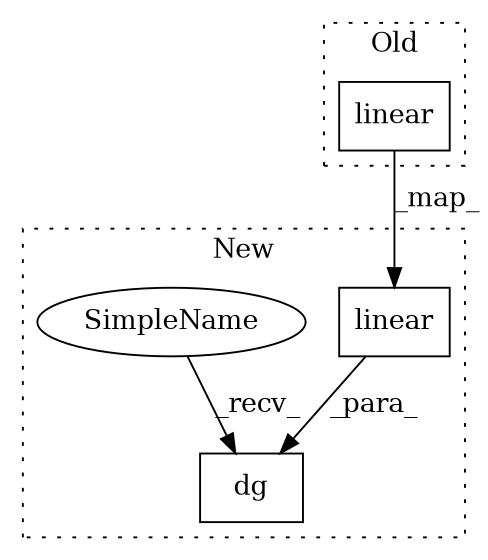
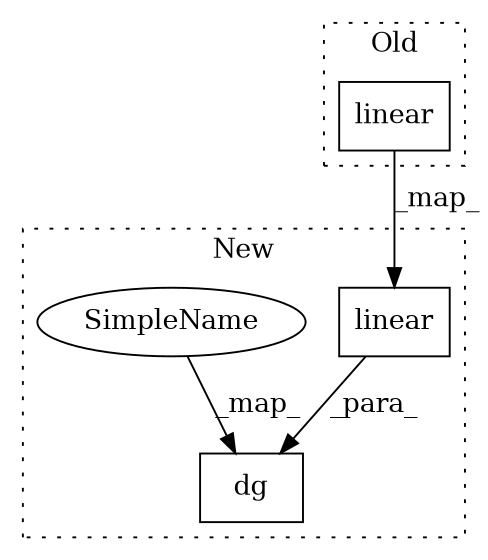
  digraph {
    node [a=32 l="7,1" shape=box]
    n1 [label=linear s="1464,1472"]
    n2 [l="3,1" label=dg s="1456,1473"]
    n3 [a=42 l=4 label=SimpleName s=1451 shape=ellipse]
    n4 [label=linear s="1918,1926"]
    subgraph cluster_1 {
      label=New
      style=dotted
      n1
      n2
      n3
    }
    subgraph cluster_2 {
      label=Old
      style=dotted
      n4
    }
    n1 -> n2 [label=_para_]
-   n3 -> n2 [label=_recv_]
+   n3 -> n2 [label=_map_]
    n4 -> n1 [label=_map_]
  }
